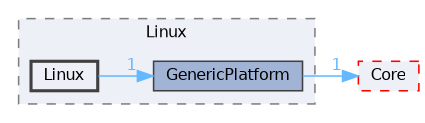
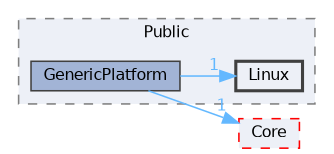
  digraph {
    compound=true
    rankdir=LR
    node [color=grey25 fillcolor="#edf0f7" fontname=Helvetica fontsize=10 shape=box]
    edge [color=steelblue1 fontcolor=steelblue1 fontname=Helvetica fontsize=10 headlabel=1 labeldistance=1.5 labelfontname=Helvetica labelfontsize=10]
    n1 [fillcolor="#a2b4d6" height=0.2 label=GenericPlatform style=filled width=0.4]
    n2 [height=0.2 label=Linux style="filled,bold" width=0.4]
    n3 [color=red height=0.2 label=Core style="filled,dashed" width=0.4]
    subgraph cluster_1 {
      bgcolor="#edf0f7"
      fontname=Helvetica
      fontsize=10
-     label=Linux
+     label=Public
      pencolor=grey50
      style="filled,dashed"
      n1
      n2
    }
    n1 -> n3
-   n2 -> n1
+   n1 -> n2
  }
